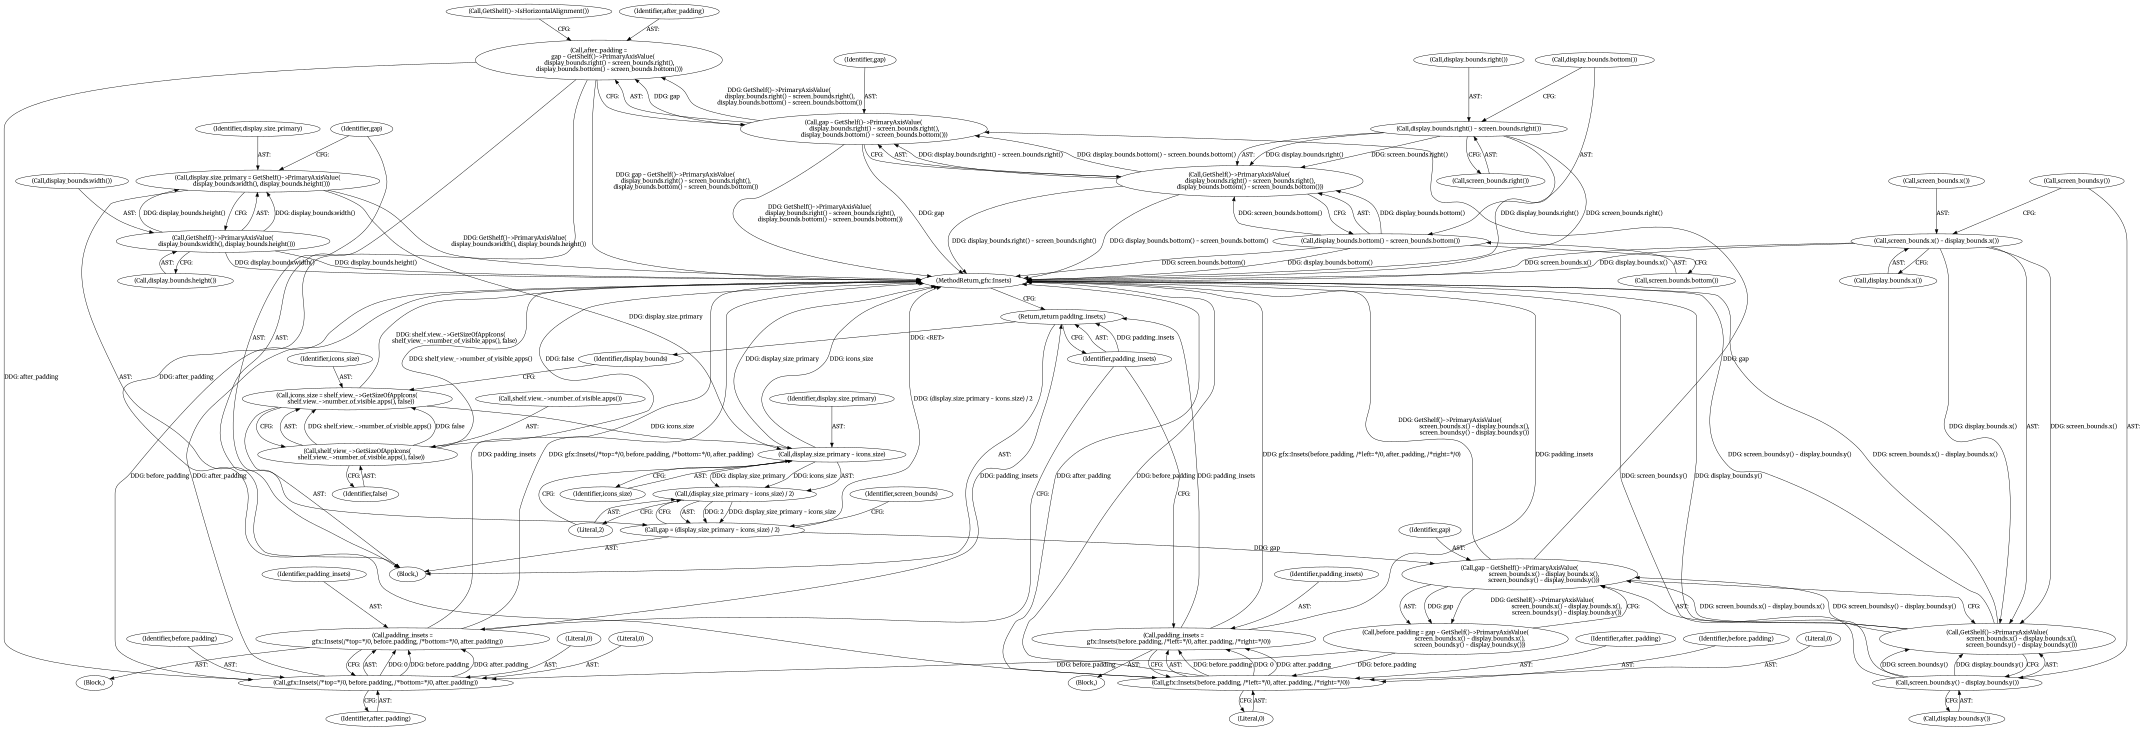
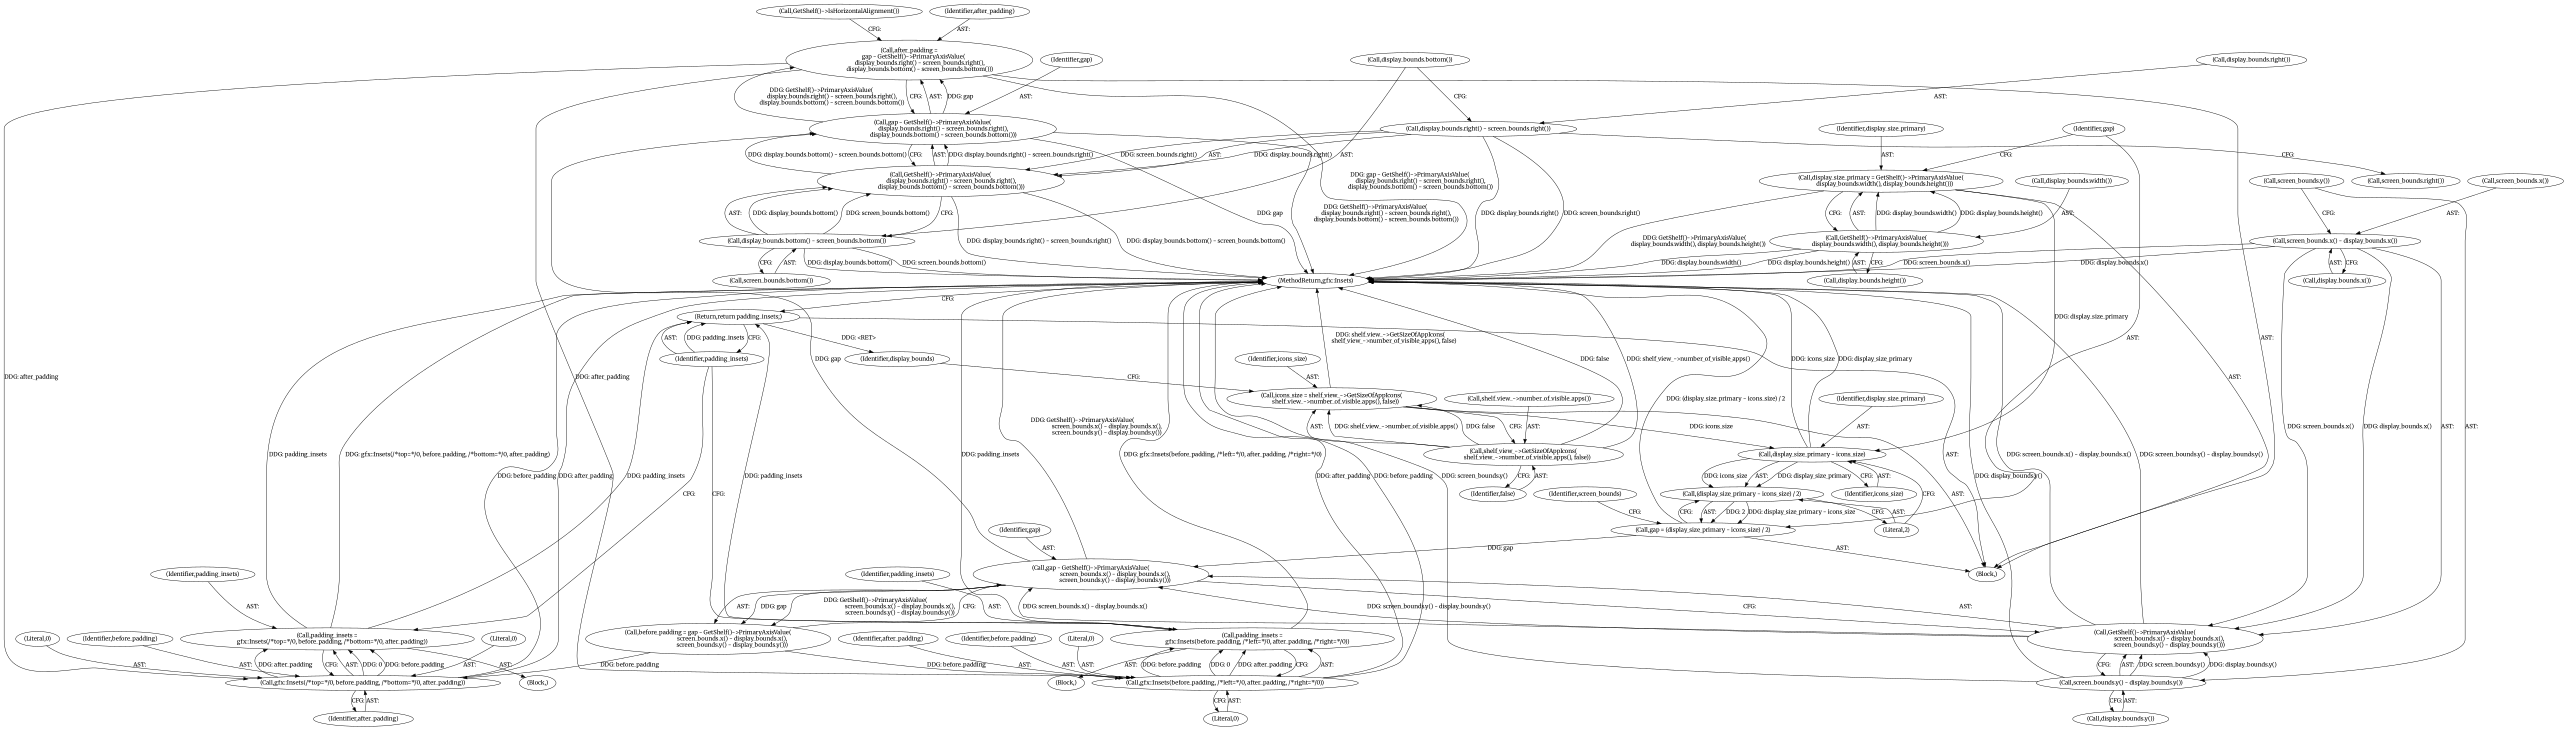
  digraph {
    fontname=Merriweather
    node [fontname=Merriweather]
    edge [fontname=Merriweather]
    n1 [label="(Call,after_padding =\n       gap - GetShelf()->PrimaryAxisValue(\n                 display_bounds.right() - screen_bounds.right(),\n                 display_bounds.bottom() - screen_bounds.bottom()))"]
    n2 [label="(Call,gap - GetShelf()->PrimaryAxisValue(\n                 display_bounds.right() - screen_bounds.right(),\n                 display_bounds.bottom() - screen_bounds.bottom()))"]
    n3 [label="(Call,gfx::Insets(/*top=*/0, before_padding, /*bottom=*/0, after_padding))"]
    n4 [label="(Call,gfx::Insets(before_padding, /*left=*/0, after_padding, /*right=*/0))"]
    n5 [label="(MethodReturn,gfx::Insets)"]
    n6 [label="(Block,)"]
    n7 [label="(Call,GetShelf()->PrimaryAxisValue(\n                 display_bounds.right() - screen_bounds.right(),\n                 display_bounds.bottom() - screen_bounds.bottom()))"]
    n8 [label="(Call,padding_insets =\n        gfx::Insets(/*top=*/0, before_padding, /*bottom=*/0, after_padding))"]
    n9 [label="(Identifier,after_padding)"]
    n10 [label="(Call,padding_insets =\n        gfx::Insets(before_padding, /*left=*/0, after_padding, /*right=*/0))"]
    n11 [label="(Literal,0)"]
    n12 [label="(Return,return padding_insets;)"]
    n13 [label="(Call,display_bounds.bottom() - screen_bounds.bottom())"]
    n14 [label="(Call,gap - GetShelf()->PrimaryAxisValue(\n                                       screen_bounds.x() - display_bounds.x(),\n                                       screen_bounds.y() - display_bounds.y()))"]
    n15 [label="(Call,GetShelf()->PrimaryAxisValue(\n                                       screen_bounds.x() - display_bounds.x(),\n                                       screen_bounds.y() - display_bounds.y()))"]
    n16 [label="(Call,before_padding = gap - GetShelf()->PrimaryAxisValue(\n                                       screen_bounds.x() - display_bounds.x(),\n                                       screen_bounds.y() - display_bounds.y()))"]
    n17 [label="(Call,screen_bounds.y() - display_bounds.y())"]
    n18 [label="(Call,gap = (display_size_primary - icons_size) / 2)"]
    n19 [label="(Call,(display_size_primary - icons_size) / 2)"]
    n20 [label="(Literal,2)"]
    n21 [label="(Call,display_size_primary - icons_size)"]
    n22 [label="(Identifier,icons_size)"]
    n23 [label="(Call,display_size_primary = GetShelf()->PrimaryAxisValue(\n      display_bounds.width(), display_bounds.height()))"]
    n24 [label="(Call,GetShelf()->PrimaryAxisValue(\n      display_bounds.width(), display_bounds.height()))"]
    n25 [label="(Call,display_bounds.height())"]
    n26 [label="(Call,icons_size = shelf_view_->GetSizeOfAppIcons(\n      shelf_view_->number_of_visible_apps(), false))"]
    n27 [label="(Call,shelf_view_->GetSizeOfAppIcons(\n      shelf_view_->number_of_visible_apps(), false))"]
    n28 [label="(Identifier,false)"]
    n29 [label="(Call,display_bounds.y())"]
    n30 [label="(Call,screen_bounds.x() - display_bounds.x())"]
    n31 [label="(Call,display_bounds.x())"]
    n32 [label="(Call,screen_bounds.bottom())"]
    n33 [label="(Call,display_bounds.right() - screen_bounds.right())"]
    n34 [label="(Call,screen_bounds.right())"]
    n35 [label="(Block,)"]
    n36 [label="(Identifier,padding_insets)"]
    n37 [label="(Identifier,display_bounds)"]
    n38 [label="(Block,)"]
    n39 [label="(Call,display_bounds.bottom())"]
    n40 [label="(Literal,0)"]
    n41 [label="(Identifier,gap)"]
    n42 [label="(Identifier,before_padding)"]
    n43 [label="(Identifier,gap)"]
    n44 [label="(Identifier,screen_bounds)"]
    n45 [label="(Call,screen_bounds.y())"]
    n46 [label="(Call,GetShelf()->IsHorizontalAlignment())"]
    n47 [label="(Identifier,after_padding)"]
    n48 [label="(Call,screen_bounds.x())"]
    n49 [label="(Identifier,padding_insets)"]
    n50 [label="(Call,shelf_view_->number_of_visible_apps())"]
    n51 [label="(Identifier,before_padding)"]
    n52 [label="(Literal,0)"]
    n53 [label="(Identifier,padding_insets)"]
    n54 [label="(Identifier,icons_size)"]
    n55 [label="(Identifier,gap)"]
    n56 [label="(Call,display_bounds.width())"]
    n57 [label="(Identifier,display_size_primary)"]
    n58 [label="(Literal,0)"]
    n59 [label="(Identifier,after_padding)"]
    n60 [label="(Call,display_bounds.right())"]
    n61 [label="(Identifier,display_size_primary)"]
    n1 -> n2 [label="CFG: "]
    n1 -> n3 [label="DDG: after_padding"]
    n1 -> n4 [label="DDG: after_padding"]
    n1 -> n5 [label="DDG: gap - GetShelf()->PrimaryAxisValue(\n                 display_bounds.right() - screen_bounds.right(),\n                 display_bounds.bottom() - screen_bounds.bottom())"]
    n1 -> n6 [label="AST: "]
    n2 -> n1 [label="AST: "]
    n2 -> n1 [label="DDG: gap"]
    n2 -> n1 [label="DDG: GetShelf()->PrimaryAxisValue(\n                 display_bounds.right() - screen_bounds.right(),\n                 display_bounds.bottom() - screen_bounds.bottom())"]
    n2 -> n5 [label="DDG: gap"]
    n2 -> n5 [label="DDG: GetShelf()->PrimaryAxisValue(\n                 display_bounds.right() - screen_bounds.right(),\n                 display_bounds.bottom() - screen_bounds.bottom())"]
    n2 -> n7 [label="CFG: "]
    n3 -> n5 [label="DDG: after_padding"]
    n3 -> n5 [label="DDG: before_padding"]
    n3 -> n8 [label="AST: "]
    n3 -> n8 [label="DDG: 0"]
    n3 -> n8 [label="DDG: before_padding"]
    n3 -> n8 [label="DDG: after_padding"]
    n3 -> n9 [label="CFG: "]
    n4 -> n5 [label="DDG: after_padding"]
    n4 -> n5 [label="DDG: before_padding"]
    n4 -> n10 [label="AST: "]
    n4 -> n10 [label="DDG: before_padding"]
    n4 -> n10 [label="DDG: 0"]
    n4 -> n10 [label="DDG: after_padding"]
    n4 -> n11 [label="CFG: "]
    n5 -> n12 [label="CFG: "]
    n7 -> n2 [label="AST: "]
    n7 -> n2 [label="DDG: display_bounds.right() - screen_bounds.right()"]
    n7 -> n2 [label="DDG: display_bounds.bottom() - screen_bounds.bottom()"]
    n7 -> n5 [label="DDG: display_bounds.right() - screen_bounds.right()"]
    n7 -> n5 [label="DDG: display_bounds.bottom() - screen_bounds.bottom()"]
    n7 -> n13 [label="CFG: "]
    n8 -> n3 [label="CFG: "]
    n8 -> n5 [label="DDG: padding_insets"]
    n8 -> n5 [label="DDG: gfx::Insets(/*top=*/0, before_padding, /*bottom=*/0, after_padding)"]
    n8 -> n12 [label="DDG: padding_insets"]
    n8 -> n35 [label="AST: "]
    n9 -> n3 [label="AST: "]
    n10 -> n4 [label="CFG: "]
    n10 -> n5 [label="DDG: padding_insets"]
    n10 -> n5 [label="DDG: gfx::Insets(before_padding, /*left=*/0, after_padding, /*right=*/0)"]
    n10 -> n12 [label="DDG: padding_insets"]
    n10 -> n38 [label="AST: "]
    n11 -> n4 [label="AST: "]
    n12 -> n6 [label="AST: "]
    n12 -> n36 [label="CFG: "]
    n12 -> n37 [label="DDG: <RET>"]
    n13 -> n5 [label="DDG: display_bounds.bottom()"]
    n13 -> n5 [label="DDG: screen_bounds.bottom()"]
    n13 -> n7 [label="AST: "]
    n13 -> n7 [label="DDG: display_bounds.bottom()"]
    n13 -> n7 [label="DDG: screen_bounds.bottom()"]
    n13 -> n32 [label="CFG: "]
    n14 -> n2 [label="DDG: gap"]
    n14 -> n5 [label="DDG: GetShelf()->PrimaryAxisValue(\n                                       screen_bounds.x() - display_bounds.x(),\n                                       screen_bounds.y() - display_bounds.y())"]
    n14 -> n15 [label="CFG: "]
    n14 -> n16 [label="AST: "]
    n14 -> n16 [label="DDG: gap"]
    n14 -> n16 [label="DDG: GetShelf()->PrimaryAxisValue(\n                                       screen_bounds.x() - display_bounds.x(),\n                                       screen_bounds.y() - display_bounds.y())"]
    n15 -> n5 [label="DDG: screen_bounds.x() - display_bounds.x()"]
    n15 -> n5 [label="DDG: screen_bounds.y() - display_bounds.y()"]
    n15 -> n14 [label="AST: "]
    n15 -> n14 [label="DDG: screen_bounds.x() - display_bounds.x()"]
    n15 -> n14 [label="DDG: screen_bounds.y() - display_bounds.y()"]
    n15 -> n17 [label="CFG: "]
    n16 -> n3 [label="DDG: before_padding"]
    n16 -> n4 [label="DDG: before_padding"]
    n16 -> n14 [label="CFG: "]
    n17 -> n5 [label="DDG: screen_bounds.y()"]
    n17 -> n5 [label="DDG: display_bounds.y()"]
    n17 -> n15 [label="AST: "]
    n17 -> n15 [label="DDG: screen_bounds.y()"]
    n17 -> n15 [label="DDG: display_bounds.y()"]
    n17 -> n29 [label="CFG: "]
    n18 -> n5 [label="DDG: (display_size_primary - icons_size) / 2"]
    n18 -> n6 [label="AST: "]
    n18 -> n14 [label="DDG: gap"]
    n18 -> n19 [label="CFG: "]
    n19 -> n18 [label="AST: "]
    n19 -> n18 [label="DDG: display_size_primary - icons_size"]
    n19 -> n18 [label="DDG: 2"]
    n19 -> n20 [label="CFG: "]
    n20 -> n19 [label="AST: "]
    n20 -> n21 [label="CFG: "]
    n21 -> n5 [label="DDG: icons_size"]
    n21 -> n5 [label="DDG: display_size_primary"]
    n21 -> n19 [label="AST: "]
    n21 -> n19 [label="DDG: display_size_primary"]
    n21 -> n19 [label="DDG: icons_size"]
    n21 -> n22 [label="CFG: "]
    n22 -> n21 [label="AST: "]
    n23 -> n5 [label="DDG: GetShelf()->PrimaryAxisValue(\n      display_bounds.width(), display_bounds.height())"]
    n23 -> n6 [label="AST: "]
    n23 -> n21 [label="DDG: display_size_primary"]
    n23 -> n24 [label="CFG: "]
    n24 -> n5 [label="DDG: display_bounds.width()"]
    n24 -> n5 [label="DDG: display_bounds.height()"]
    n24 -> n23 [label="AST: "]
    n24 -> n23 [label="DDG: display_bounds.width()"]
    n24 -> n23 [label="DDG: display_bounds.height()"]
    n24 -> n25 [label="CFG: "]
    n25 -> n24 [label="AST: "]
    n26 -> n5 [label="DDG: shelf_view_->GetSizeOfAppIcons(\n      shelf_view_->number_of_visible_apps(), false)"]
    n26 -> n6 [label="AST: "]
    n26 -> n21 [label="DDG: icons_size"]
    n26 -> n27 [label="CFG: "]
    n27 -> n5 [label="DDG: shelf_view_->number_of_visible_apps()"]
    n27 -> n5 [label="DDG: false"]
    n27 -> n26 [label="AST: "]
    n27 -> n26 [label="DDG: shelf_view_->number_of_visible_apps()"]
    n27 -> n26 [label="DDG: false"]
    n27 -> n28 [label="CFG: "]
    n28 -> n27 [label="AST: "]
    n29 -> n17 [label="AST: "]
    n30 -> n5 [label="DDG: screen_bounds.x()"]
    n30 -> n5 [label="DDG: display_bounds.x()"]
    n30 -> n15 [label="AST: "]
    n30 -> n15 [label="DDG: screen_bounds.x()"]
    n30 -> n15 [label="DDG: display_bounds.x()"]
    n30 -> n31 [label="CFG: "]
    n31 -> n30 [label="AST: "]
    n32 -> n13 [label="AST: "]
    n33 -> n5 [label="DDG: display_bounds.right()"]
    n33 -> n5 [label="DDG: screen_bounds.right()"]
    n33 -> n7 [label="AST: "]
    n33 -> n7 [label="DDG: display_bounds.right()"]
    n33 -> n7 [label="DDG: screen_bounds.right()"]
    n33 -> n34 [label="CFG: "]
-   n34 -> n33 [label="AST: "]
    n36 -> n8 [label="CFG: "]
    n36 -> n10 [label="CFG: "]
    n36 -> n12 [label="AST: "]
    n36 -> n12 [label="DDG: padding_insets"]
    n37 -> n26 [label="CFG: "]
    n39 -> n13 [label="AST: "]
    n39 -> n33 [label="CFG: "]
    n40 -> n3 [label="AST: "]
    n41 -> n2 [label="AST: "]
    n42 -> n3 [label="AST: "]
    n43 -> n18 [label="AST: "]
    n43 -> n23 [label="CFG: "]
    n44 -> n18 [label="CFG: "]
    n45 -> n17 [label="AST: "]
    n45 -> n30 [label="CFG: "]
    n46 -> n1 [label="CFG: "]
    n47 -> n4 [label="AST: "]
    n48 -> n30 [label="AST: "]
    n49 -> n8 [label="AST: "]
    n50 -> n27 [label="AST: "]
    n51 -> n4 [label="AST: "]
    n52 -> n4 [label="AST: "]
    n53 -> n10 [label="AST: "]
    n54 -> n26 [label="AST: "]
    n55 -> n14 [label="AST: "]
    n56 -> n24 [label="AST: "]
    n57 -> n23 [label="AST: "]
    n58 -> n3 [label="AST: "]
    n59 -> n1 [label="AST: "]
    n60 -> n33 [label="AST: "]
    n61 -> n21 [label="AST: "]
  }
